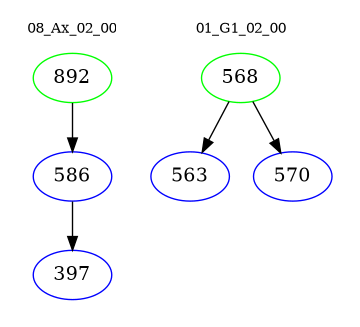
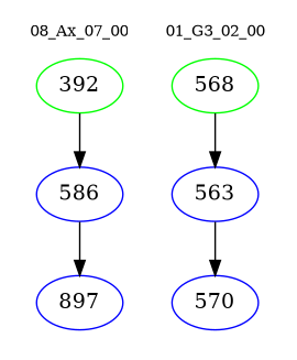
  digraph {
    node [color=blue]
    edge [color=black]
-   n1 [color=green label=892]
+   n1 [color=green label=392]
    n2 [label=586]
-   n3 [label=397]
+   n3 [label=897]
    n4 [color=green label=568]
    n5 [label=563]
    n6 [label=570]
    subgraph cluster_1 {
      color=white
      fontsize=10
-     label="08_Ax_02_00"
+     label="08_Ax_07_00"
      n1
      n2
      n3
    }
    subgraph cluster_2 {
      color=white
      fontsize=10
-     label="01_G1_02_00"
+     label="01_G3_02_00"
      n4
      n5
      n6
    }
    n1 -> n2
    n2 -> n3
    n4 -> n5
-   n4 -> n6
+   n5 -> n6
  }
